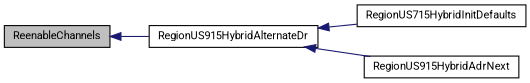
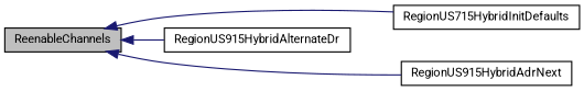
  digraph {
    fontname=Roboto
    rankdir=LR
    node [color=black fillcolor=white fontname=Roboto fontsize=10 shape=record style=filled]
    edge [color=midnightblue dir=back fontname=Roboto fontsize=10 labelfontname=Helvetica labelfontsize=10 style=solid]
    n1 [fillcolor=grey75 fontcolor=black height=0.2 label=ReenableChannels width=0.4]
    n2 [height=0.2 label=RegionUS715HybridInitDefaults width=0.4]
    n3 [height=0.2 label=RegionUS915HybridAdrNext width=0.4]
    n4 [height=0.2 label=RegionUS915HybridAlternateDr width=0.4]
-   n4 -> n2
-   n4 -> n3
+   n1 -> n2
+   n1 -> n3
    n1 -> n4
  }
